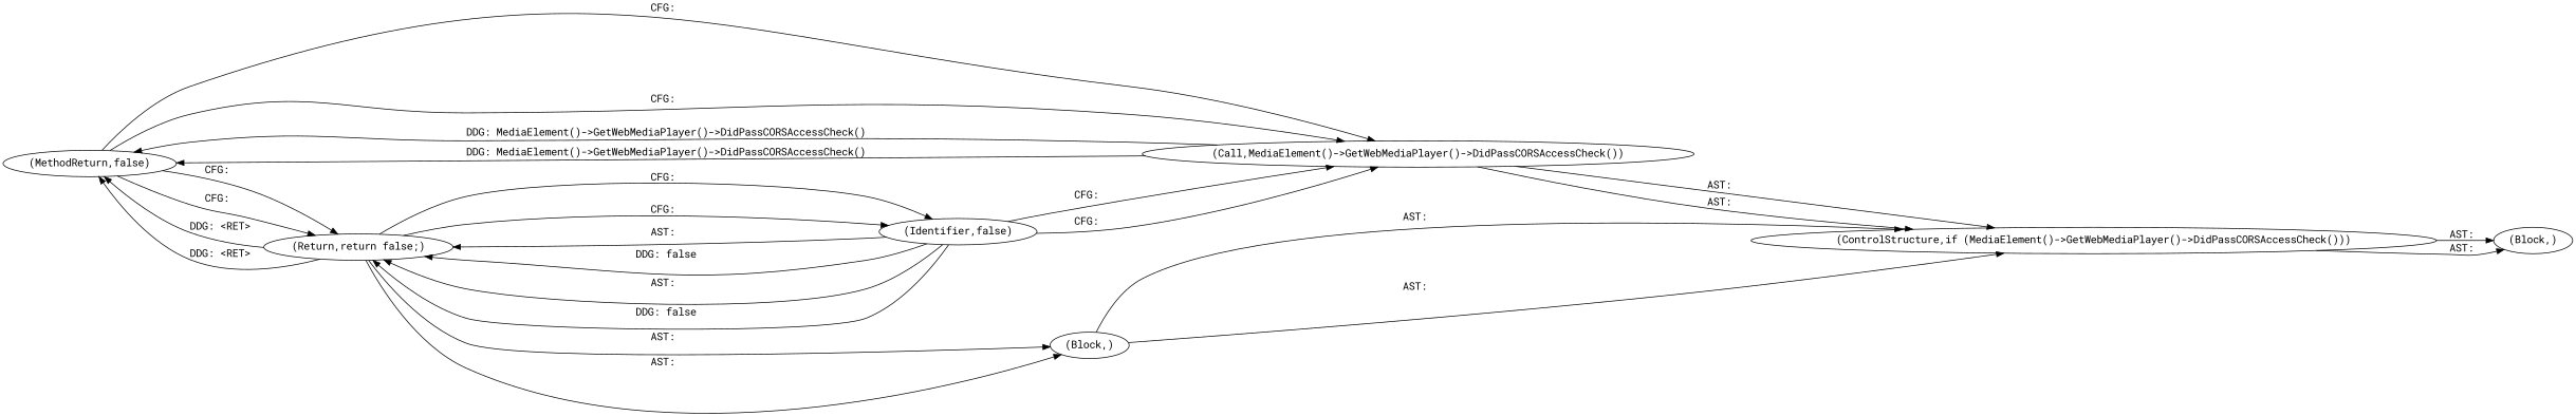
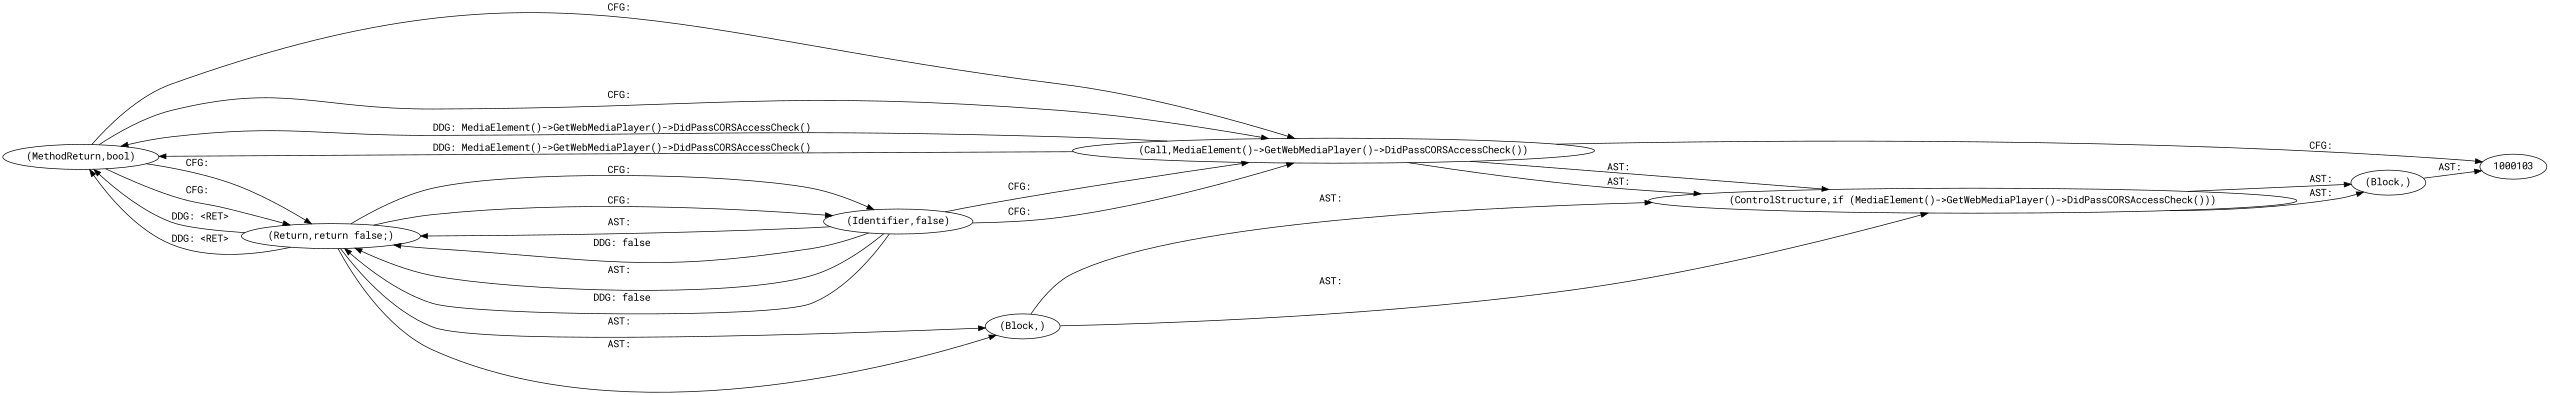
  digraph {
    fontname="Roboto Mono"
    rankdir=LR
    node [fontname="Roboto Mono"]
    edge [fontname="Roboto Mono"]
-   n1 [label="(MethodReturn,false)"]
+   n1 [label="(MethodReturn,bool)"]
    n2 [label="(Call,MediaElement()->GetWebMediaPlayer()->DidPassCORSAccessCheck())"]
    n3 [label="(Return,return false;)"]
+   1000103
    n5 [label="(ControlStructure,if (MediaElement()->GetWebMediaPlayer()->DidPassCORSAccessCheck()))"]
    n6 [label="(Block,)"]
    n7 [label="(Identifier,false)"]
    n8 [label="(Block,)"]
    n1 -> n2 [label="CFG: "]
    n1 -> n2 [label="CFG: "]
    n1 -> n3 [label="CFG: "]
    n1 -> n3 [label="CFG: "]
    n2 -> n1 [label="DDG: MediaElement()->GetWebMediaPlayer()->DidPassCORSAccessCheck()"]
    n2 -> n1 [label="DDG: MediaElement()->GetWebMediaPlayer()->DidPassCORSAccessCheck()"]
+   n2 -> 1000103 [label="CFG: "]
    n2 -> n5 [label="AST: "]
    n2 -> n5 [label="AST: "]
    n3 -> n1 [label="DDG: <RET>"]
    n3 -> n1 [label="DDG: <RET>"]
    n3 -> n6 [label="AST: "]
    n3 -> n6 [label="AST: "]
    n3 -> n7 [label="CFG: "]
    n3 -> n7 [label="CFG: "]
    n5 -> n8 [label="AST: "]
    n5 -> n8 [label="AST: "]
    n6 -> n5 [label="AST: "]
    n6 -> n5 [label="AST: "]
    n7 -> n2 [label="CFG: "]
    n7 -> n2 [label="CFG: "]
    n7 -> n3 [label="AST: "]
    n7 -> n3 [label="DDG: false"]
    n7 -> n3 [label="AST: "]
    n7 -> n3 [label="DDG: false"]
+   n8 -> 1000103 [label="AST: "]
  }
